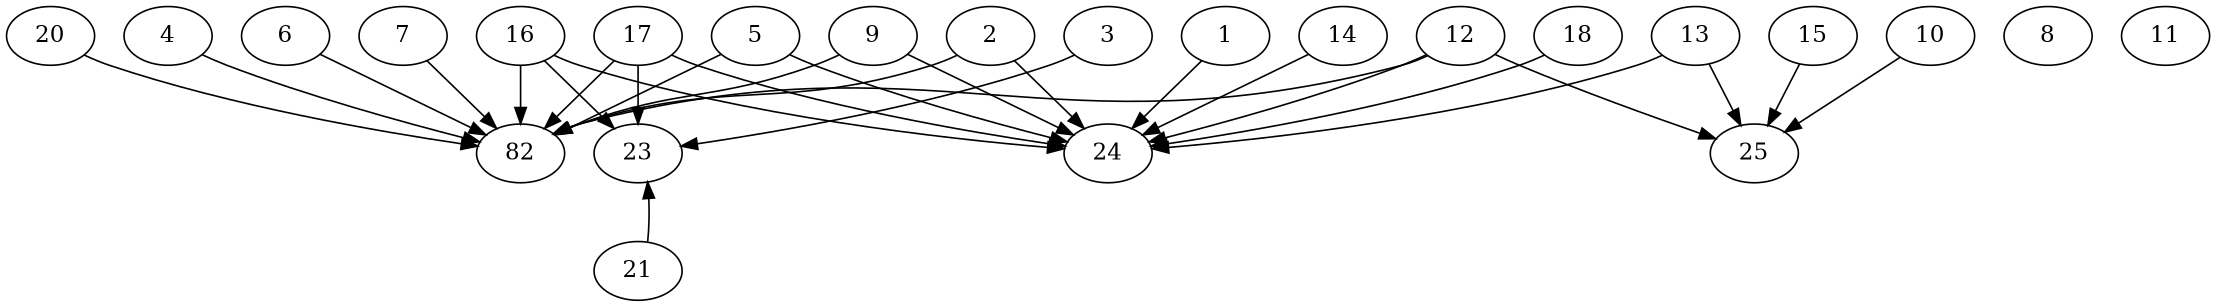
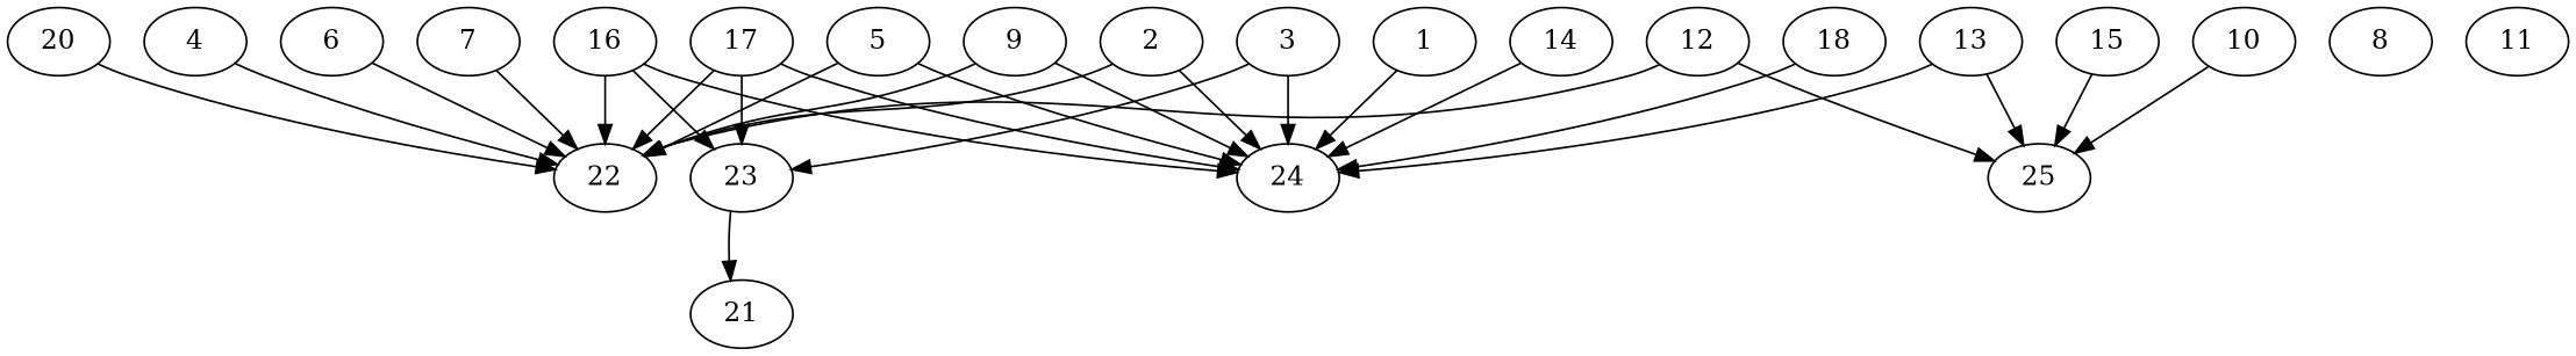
  digraph {
    node [alpha=0.11]
    1 [alpha=0.07 expect_size=11761664]
    24 [alpha=0.05 expect_size=37422080]
    2 [alpha=0.10 expect_size=33732608]
-   22 [alpha=0.08 expect_size=51854336 label=82]
+   22 [alpha=0.08 expect_size=51854336]
    3 [expect_size=32010240]
    23 [alpha=0.20 expect_size=45008896]
    4 [alpha=0.06 expect_size=37970944]
    5 [expect_size=10727424]
    6 [alpha=0.09 expect_size=6851584]
    7 [alpha=0.18 expect_size=23223296]
    8 [alpha=0.15 expect_size=15827968]
    9 [alpha=0.09 expect_size=27443200]
    10 [alpha=0.06 expect_size=43898880]
    25 [alpha=0.13 expect_size=15155200]
    11 [alpha=0.09 expect_size=27271168]
    12 [alpha=0.17 expect_size=44786688]
    13 [alpha=0.17 expect_size=22236160]
    14 [expect_size=47823872]
    15 [alpha=0.02 expect_size=13616128]
    16 [alpha=0.00 expect_size=39814144]
    17 [expect_size=14584832]
    18 [alpha=0.07 expect_size=9524224]
    20 [alpha=0.20 expect_size=17854464]
    21 [alpha=0.08 expect_size=31528960]
    1 -> 24
    2 -> 24
    2 -> 22
    3 -> 23
    4 -> 22
    5 -> 24
    5 -> 22
    6 -> 22
    7 -> 22
    9 -> 24
    9 -> 22
    10 -> 25
-   12 -> 24
+   3 -> 24
    12 -> 22
    12 -> 25
    13 -> 24
    13 -> 25
    14 -> 24
    15 -> 25
    16 -> 24
    16 -> 22
    16 -> 23
    17 -> 24
    17 -> 22
    17 -> 23
    18 -> 24
    20 -> 22
-   21 -> 23
+   23 -> 21
  }
